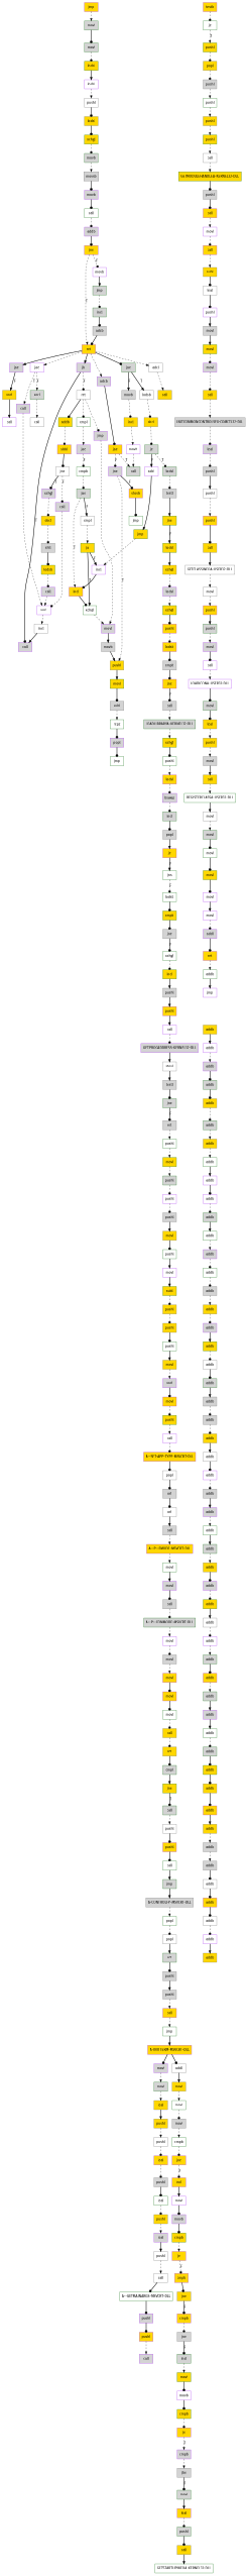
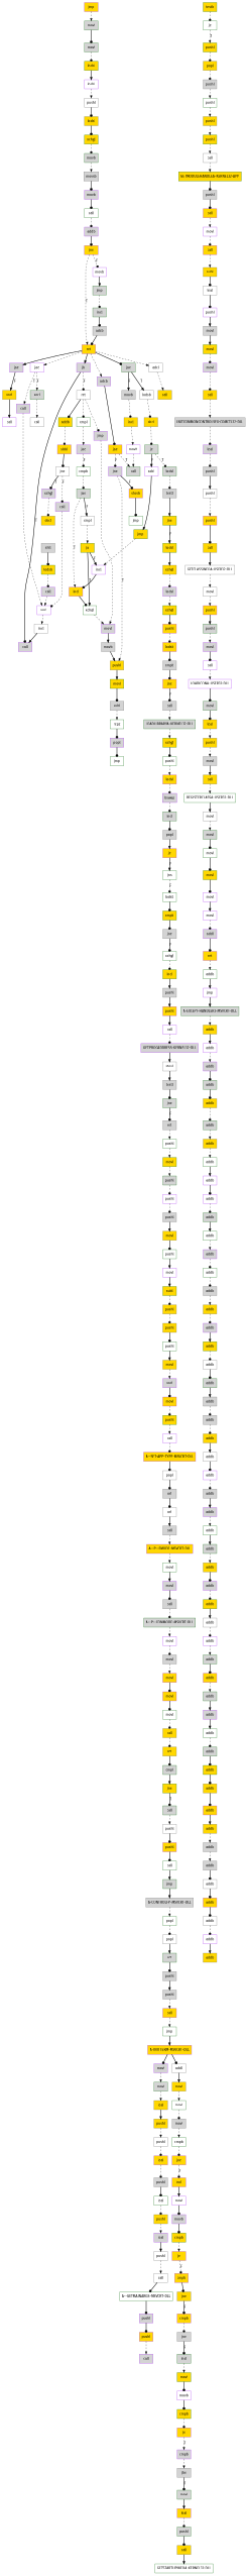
  strict digraph {
    fontname="Fira Sans"
    node [color=purple fillcolor=lightgrey fontname="Fira Sans" shape=rectangle style=filled]
    edge [arrowhead=dot color="#000000" fontname="Fira Sans" style=dashed]
    n1 [fillcolor=gold label=jmp]
    n2 [color=darkgreen label=movl]
    n3 [color=darkgreen label=movl]
    n4 [color=darkgreen fillcolor=gold label=lodsl]
    n5 [fillcolor=white label=lodsl]
    n6 [color=gray40 fillcolor=white label=pushl]
    n7 [color=gray40 fillcolor=gold label=lodsl]
    n8 [color=darkgreen fillcolor=gold label=xchgl]
    n9 [color=darkgreen label=movb]
    n10 [color=gray40 label=movsb]
    n11 [label=movb]
    n12 [color=darkgreen fillcolor=white label=call]
    n13 [label=addb]
    n14 [fillcolor=gold label=jne]
    n15 [fillcolor=white label=movb]
    n16 [fillcolor=gold label=ret]
    n17 [color=darkgreen label=jmp]
    n18 [label=jae]
    n19 [fillcolor=white label=jae]
    n20 [color=darkgreen label=jae]
    n21 [label=adcb]
    n22 [color=gray40 fillcolor=white label=adcl]
    n23 [label=jb]
    n24 [color=darkgreen label=incl]
    n25 [color=gray40 fillcolor=gold label=xorl]
    n26 [color=darkgreen label=xorl]
    n27 [label=call]
    n28 [color=gray40 label=movb]
    n29 [color=gray40 fillcolor=white label=lodsb]
    n30 [fillcolor=gold label=jae]
    n31 [color=gray40 fillcolor=gold label=call]
    n32 [label=call]
    n33 [color=gray40 fillcolor=white label=ret]
    n34 [color=gray40 label=adcb]
    n35 [fillcolor=white label=call]
    n36 [color=gray40 fillcolor=white label=call]
    n37 [fillcolor=white label=xorl]
    n38 [color=gray40 fillcolor=gold label=incl]
    n39 [color=gray40 fillcolor=gold label=shrl]
    n40 [color=darkgreen label=call]
    n41 [label=jne]
    n42 [color=darkgreen fillcolor=gold label=addb]
    n43 [color=darkgreen fillcolor=white label=cmpl]
    n44 [label=jmp]
    n45 [color=gray40 fillcolor=white label=incl]
    n46 [fillcolor=white label=movb]
    n47 [color=darkgreen label=je]
    n48 [color=gray40 fillcolor=gold label=pushl]
    n49 [fillcolor=gold label=stosb]
    n50 [color=darkgreen fillcolor=gold label=movl]
    n51 [color=darkgreen fillcolor=white label=jmp]
    n52 [color=gray40 label=subl]
    n53 [color=darkgreen fillcolor=white label=repz]
    n54 [label=popl]
    n55 [color=darkgreen fillcolor=white label=jmp]
    n56 [fillcolor=white label=adcl]
    n57 [color=darkgreen label=lodsl]
    n58 [color=darkgreen fillcolor=gold label=jmp]
    n59 [color=gray40 label=testl]
    n60 [fillcolor=white label=incl]
    n61 [color=darkgreen fillcolor=gold label=jne]
    n62 [fillcolor=gold label=incl]
    n63 [color=darkgreen fillcolor=white label=xchgl]
    n64 [label=movl]
    n65 [color=gray40 label=movb]
    n66 [fillcolor=gold label=sbbl]
    n67 [label=jae]
    n68 [color=gray40 fillcolor=white label=jne]
    n69 [color=darkgreen fillcolor=white label=cmpb]
    n70 [label=xchgl]
    n71 [label=call]
    n72 [color=gray40 fillcolor=gold label=decl]
    n73 [color=gray40 label=shll]
    n74 [color=darkgreen fillcolor=gold label=lodsb]
    n75 [label=call]
    n76 [color=darkgreen label=jae]
    n77 [color=gray40 fillcolor=white label=cmpl]
    n78 [color=darkgreen fillcolor=gold label=ja]
    n79 [color=darkgreen fillcolor=gold label=lodsl]
    n80 [color=gray40 fillcolor=gold label=xchgl]
    n81 [label=lodsl]
    n82 [color=darkgreen fillcolor=gold label=xchgl]
    n83 [fillcolor=gold label=pushl]
    n84 [fillcolor=gold label=lodsb]
    n85 [color=gray40 label=cmpb]
    n86 [fillcolor=gold label=jne]
    n87 [color=gray40 label=call]
    n88 [color=darkgreen label="LOADLIBRARYA-KERNEL32-DLL"]
    n89 [color=darkgreen fillcolor=gold label=xchgl]
    n90 [color=darkgreen fillcolor=white label=pushl]
    n91 [fillcolor=gold label=lodsl]
    n92 [label=bswap]
    n93 [color=darkgreen label=incl]
    n94 [color=gray40 label=popl]
    n95 [fillcolor=gold label=je]
    n96 [color=darkgreen fillcolor=white label=jns]
    n97 [color=darkgreen fillcolor=white label=lodsb]
    n98 [color=darkgreen fillcolor=gold label=cmpb]
    n99 [color=gray40 label=jne]
    n100 [color=darkgreen fillcolor=white label=xchgl]
    n101 [color=darkgreen fillcolor=gold label=incl]
    n102 [color=gray40 label=pushl]
    n103 [fillcolor=gold label=pushl]
    n104 [fillcolor=white label=call]
    n105 [label="GETPROCADDRESS-KERNEL32-DLL"]
    n106 [color=gray40 fillcolor=white label=stosl]
    n107 [color=gray40 label=testl]
    n108 [color=darkgreen label=jne]
    n109 [color=gray40 label=ret]
    n110 [color=darkgreen fillcolor=white label=pushl]
    n111 [color=darkgreen fillcolor=gold label=movl]
    n112 [color=darkgreen label=pushl]
    n113 [fillcolor=white label=pushl]
    n114 [color=gray40 label=pushl]
    n115 [color=gray40 fillcolor=gold label=movl]
    n116 [color=darkgreen fillcolor=white label=pushl]
    n117 [fillcolor=white label=movl]
    n118 [color=darkgreen fillcolor=gold label=subl]
    n119 [color=gray40 fillcolor=gold label=pushl]
    n120 [color=gray40 fillcolor=gold label=pushl]
    n121 [color=darkgreen fillcolor=white label=pushl]
    n122 [color=gray40 fillcolor=gold label=movl]
    n123 [label=xorl]
    n124 [fillcolor=gold label=movl]
    n125 [color=darkgreen fillcolor=gold label=pushl]
    n126 [fillcolor=white label=call]
    n127 [fillcolor=gold label="A--SET-APP-TYPE-MSVCRT-DLL"]
    n128 [color=gray40 fillcolor=white label=popl]
    n129 [color=gray40 label=orl]
    n130 [color=gray40 fillcolor=white label=orl]
    n131 [color=gray40 label=call]
    n132 [fillcolor=gold label="A--P--FMODE-MSVCRT-DLL"]
    n133 [color=darkgreen fillcolor=white label=movl]
    n134 [label=movl]
    n135 [color=gray40 label=call]
    n136 [color=darkgreen label="A--P--COMMODE-MSVCRT-DLL"]
    n137 [fillcolor=white label=movl]
    n138 [color=gray40 label=movl]
    n139 [fillcolor=gold label=movl]
    n140 [fillcolor=gold label=movl]
    n141 [color=darkgreen fillcolor=white label=movl]
    n142 [color=gray40 fillcolor=gold label=call]
    n143 [color=gray40 fillcolor=gold label=ret]
    n144 [color=darkgreen label=cmpl]
    n145 [color=darkgreen fillcolor=gold label=jne]
    n146 [color=darkgreen label=call]
    n147 [color=gray40 fillcolor=white label=pushl]
    n148 [fillcolor=gold label=pushl]
    n149 [color=darkgreen fillcolor=white label=call]
    n150 [color=darkgreen label=jmp]
    n151 [color=gray40 label="A-CONTROLFP-MSVCRT-DLL"]
    n152 [color=darkgreen fillcolor=white label=popl]
    n153 [color=gray40 fillcolor=white label=popl]
    n154 [color=darkgreen label=ret]
    n155 [color=gray40 label=pushl]
    n156 [color=gray40 label=pushl]
    n157 [fillcolor=gold label=call]
    n158 [color=darkgreen fillcolor=white label=jmp]
    n159 [fillcolor=gold label="A-INITTERM-MSVCRT-DLL"]
    n160 [label=movl]
    n161 [color=gray40 fillcolor=white label=addl]
    n162 [color=darkgreen label=movl]
    n163 [color=gray40 fillcolor=gold label=movl]
    n164 [color=gray40 fillcolor=gold label=leal]
    n165 [color=darkgreen fillcolor=white label=movl]
    n166 [color=gray40 fillcolor=gold label=pushl]
    n167 [color=gray40 fillcolor=white label=pushl]
    n168 [fillcolor=gold label=leal]
    n169 [color=gray40 label=pushl]
    n170 [color=darkgreen fillcolor=white label=leal]
    n171 [color=gray40 fillcolor=gold label=pushl]
    n172 [label=leal]
    n173 [color=gray40 fillcolor=white label=pushl]
    n174 [color=gray40 fillcolor=white label=call]
    n175 [color=darkgreen fillcolor=white label="A--GETMAINARGS-MSVCRT-DLL"]
    n176 [label=pushl]
    n177 [fillcolor=gold label=pushl]
    n178 [label=call]
    n179 [color=gray40 label=movl]
    n180 [color=darkgreen fillcolor=white label=cmpb]
    n181 [fillcolor=gold label=jne]
    n182 [fillcolor=gold label=incl]
    n183 [fillcolor=white label=movl]
    n184 [label=movb]
    n185 [color=darkgreen fillcolor=gold label=cmpb]
    n186 [fillcolor=gold label=je]
    n187 [fillcolor=gold label=cmpb]
    n188 [color=gray40 fillcolor=gold label=jne]
    n189 [fillcolor=gold label=cmpb]
    n190 [color=gray40 label=jne]
    n191 [color=darkgreen label=incl]
    n192 [color=darkgreen fillcolor=gold label=movl]
    n193 [fillcolor=white label=movb]
    n194 [color=darkgreen fillcolor=gold label=cmpb]
    n195 [fillcolor=gold label=je]
    n196 [label=cmpb]
    n197 [color=gray40 label=jbe]
    n198 [color=darkgreen label=movl]
    n199 [fillcolor=gold label=leal]
    n200 [color=darkgreen label=pushl]
    n201 [color=gray40 fillcolor=gold label=call]
    n202 [color=darkgreen fillcolor=white label="GETSTARTUPINFOA-KERNEL32-DLL"]
-   n203 [fillcolor=gold label=testb]
+   n203 [color=darkgreen fillcolor=gold label=testb]
    n204 [color=darkgreen fillcolor=white label=je]
    n205 [color=darkgreen fillcolor=gold label=pushl]
    n206 [color=gray40 fillcolor=gold label=popl]
    n207 [color=gray40 label=pushl]
    n208 [color=darkgreen fillcolor=white label=pushl]
    n209 [color=gray40 fillcolor=gold label=pushl]
    n210 [color=darkgreen fillcolor=gold label=pushl]
    n211 [color=gray40 fillcolor=white label=call]
-   n212 [color=darkgreen fillcolor=gold label="GETMODULEHANDLEA-KERNEL32-DLL"]
+   n212 [color=darkgreen fillcolor=gold label="GETMODULEHANDLEA-KERNEL32-APP"]
    n213 [color=gray40 label=pushl]
    n214 [fillcolor=gold label=call]
    n215 [fillcolor=white label=movl]
    n216 [fillcolor=gold label=call]
    n217 [color=gray40 fillcolor=gold label=subl]
    n218 [color=gray40 fillcolor=white label=leal]
    n219 [fillcolor=white label=pushl]
    n220 [color=gray40 label=movl]
    n221 [color=darkgreen fillcolor=gold label=movl]
    n222 [label=movl]
    n223 [color=gray40 fillcolor=gold label=call]
    n224 [color=gray40 label="INITCOMMONCONTROLSEX-COMCTL32-DLL"]
    n225 [label=leal]
    n226 [color=gray40 label=pushl]
    n227 [color=gray40 fillcolor=white label=pushl]
    n228 [fillcolor=gold label=pushl]
    n229 [color=gray40 fillcolor=gold label=call]
    n230 [color=gray40 fillcolor=white label="GETCLASSINFOA-USER32-DLL"]
    n231 [color=gray40 fillcolor=white label=movl]
    n232 [fillcolor=gold label=pushl]
    n233 [color=darkgreen label=pushl]
    n234 [label=movl]
    n235 [fillcolor=white label=call]
    n236 [fillcolor=white label="LOADICONA-USER32-DLL"]
    n237 [color=darkgreen label=movl]
    n238 [color=gray40 fillcolor=gold label=leal]
    n239 [color=gray40 fillcolor=gold label=pushl]
    n240 [color=gray40 label=movl]
    n241 [color=gray40 fillcolor=gold label=call]
    n242 [color=darkgreen fillcolor=white label="REGISTERCLASSA-USER32-DLL"]
    n243 [color=gray40 fillcolor=white label=movl]
    n244 [color=darkgreen label=movl]
    n245 [color=darkgreen fillcolor=white label=movl]
    n246 [color=darkgreen fillcolor=gold label=movl]
    n247 [fillcolor=white label=movl]
    n248 [fillcolor=white label=movl]
    n249 [label=addl]
    n250 [fillcolor=gold label=ret]
    n251 [color=darkgreen fillcolor=white label=addb]
    n252 [fillcolor=white label=jmp]
+   n253 [color=darkgreen label="A-EXCEPT-HANDLER3-MSVCRT-DLL"]
    n254 [color=gray40 fillcolor=gold label=addb]
    n255 [fillcolor=white label=addb]
    n256 [label=addb]
    n257 [color=darkgreen label=addb]
    n258 [color=gray40 fillcolor=gold label=addb]
    n259 [color=darkgreen label=addb]
    n260 [color=gray40 fillcolor=gold label=addb]
    n261 [color=darkgreen fillcolor=white label=addb]
    n262 [fillcolor=white label=addb]
    n263 [fillcolor=white label=addb]
    n264 [color=darkgreen label=addb]
    n265 [color=darkgreen fillcolor=white label=addb]
    n266 [label=addb]
    n267 [color=darkgreen fillcolor=white label=addb]
    n268 [color=gray40 label=addb]
    n269 [color=gray40 fillcolor=gold label=addb]
    n270 [label=addb]
    n271 [color=darkgreen fillcolor=gold label=addb]
    n272 [color=gray40 fillcolor=white label=addb]
    n273 [color=darkgreen label=addb]
    n274 [color=gray40 label=addb]
    n275 [color=gray40 label=addb]
    n276 [color=gray40 fillcolor=gold label=addb]
    n277 [color=gray40 fillcolor=white label=addb]
    n278 [fillcolor=white label=addb]
    n279 [color=gray40 label=addb]
    n280 [label=addb]
    n281 [color=darkgreen fillcolor=white label=addb]
    n282 [color=darkgreen label=addb]
    n283 [color=gray40 fillcolor=gold label=addb]
    n284 [label=addb]
    n285 [color=darkgreen fillcolor=gold label=addb]
    n286 [color=gray40 fillcolor=white label=addb]
    n287 [fillcolor=white label=addb]
    n288 [color=darkgreen label=addb]
    n289 [fillcolor=gold label=addb]
    n290 [color=darkgreen label=addb]
    n291 [label=addb]
    n292 [color=darkgreen fillcolor=white label=addb]
    n293 [color=darkgreen label=addb]
    n294 [color=darkgreen fillcolor=gold label=addb]
    n295 [color=gray40 fillcolor=gold label=addb]
    n296 [fillcolor=gold label=addb]
    n297 [color=gray40 fillcolor=gold label=addb]
    n298 [color=gray40 label=addb]
    n299 [color=gray40 label=addb]
    n300 [color=gray40 fillcolor=white label=addb]
    n301 [fillcolor=gold label=addb]
    n302 [color=gray40 fillcolor=white label=addb]
    n303 [fillcolor=white label=addb]
    n304 [color=gray40 fillcolor=gold label=addb]
    n1 -> n2 [arrowhead=normal]
    n2 -> n3 [style=bold]
    n3 -> n4
    n4 -> n5 [arrowhead=normal style=bold]
    n5 -> n6 [arrowhead=normal]
    n6 -> n7 [style=bold]
    n7 -> n8 [style=bold]
    n8 -> n9
    n9 -> n10 [arrowhead=normal]
    n10 -> n11 [style=bold]
    n11 -> n12 [style=bold]
    n12 -> n13
    n13 -> n14 [style=bold]
    n14 -> n15 [label=F]
    n14 -> n16 [arrowhead=normal label=T]
    n15 -> n17 [arrowhead=normal style=bold]
    n16 -> n18 [arrowhead=normal style=bold]
    n16 -> n19 [arrowhead=normal]
    n16 -> n20 [style=bold]
    n16 -> n21 [arrowhead=normal]
    n16 -> n22 [arrowhead=normal]
    n16 -> n23 [arrowhead=normal style=bold]
    n17 -> n24
    n18 -> n25 [arrowhead=normal label=F style=bold]
    n19 -> n26 [arrowhead=normal label=F]
    n19 -> n27 [arrowhead=normal label=T]
    n20 -> n28 [arrowhead=normal label=F style=bold]
    n20 -> n29 [arrowhead=normal label=T style=bold]
    n21 -> n30 [style=bold]
    n22 -> n31 [arrowhead=normal]
    n23 -> n32 [label=T style=bold]
    n23 -> n33 [label=F]
    n24 -> n34 [style=bold]
    n25 -> n35 [arrowhead=normal style=bold]
    n26 -> n36 [arrowhead=normal]
    n27 -> n37 [arrowhead=normal]
    n28 -> n38
    n29 -> n39
    n30 -> n40 [arrowhead=normal label=T]
    n30 -> n41 [label=F]
    n33 -> n42 [style=bold]
    n33 -> n43
    n33 -> n44
    n34 -> n16 [style=bold]
    n37 -> n45 [arrowhead=normal]
    n38 -> n46 [arrowhead=normal]
    n39 -> n47
    n41 -> n48 [arrowhead=normal label=T]
    n41 -> n49 [label=F style=bold]
    n42 -> n66
    n43 -> n67 [arrowhead=normal]
    n44 -> n64 [arrowhead=normal]
    n45 -> n32 [arrowhead=normal style=bold]
    n46 -> n40 [arrowhead=normal]
    n47 -> n56 [arrowhead=normal label=F style=bold]
    n47 -> n57 [label=T]
    n48 -> n50 [arrowhead=normal style=bold]
    n49 -> n51 [style=bold]
    n50 -> n52 [style=bold]
    n52 -> n53 [arrowhead=normal]
    n53 -> n54 [style=bold]
    n54 -> n55 [style=bold]
    n56 -> n58 [arrowhead=normal style=bold]
    n57 -> n59
    n58 -> n60 [arrowhead=normal]
    n59 -> n61 [arrowhead=normal style=bold]
    n60 -> n62 [style=bold]
    n61 -> n79 [arrowhead=normal label=F style=bold]
    n62 -> n63 [style=bold]
    n63 -> n64 [arrowhead=normal]
    n64 -> n65 [arrowhead=normal style=bold]
    n65 -> n48 [arrowhead=normal style=bold]
    n66 -> n68 [style=bold]
    n67 -> n69 [label=F]
    n68 -> n70 [label=T style=bold]
    n68 -> n71 [label=F]
    n69 -> n76
    n70 -> n72
    n71 -> n37
-   n72 -> n73
    n73 -> n74 [style=bold]
    n74 -> n75
    n75 -> n37 [arrowhead=normal]
    n76 -> n62 [arrowhead=normal label=T]
    n76 -> n77 [arrowhead=normal label=F style=bold]
    n77 -> n78 [arrowhead=normal]
    n78 -> n60 [arrowhead=normal label=F style=bold]
    n78 -> n63 [arrowhead=normal label=T style=bold]
    n79 -> n80 [arrowhead=normal style=bold]
    n80 -> n81
    n81 -> n82 [arrowhead=normal]
    n82 -> n83 [style=bold]
    n83 -> n84
    n84 -> n85 [style=bold]
    n85 -> n86 [style=bold]
    n86 -> n87 [label=F style=bold]
    n87 -> n88 [arrowhead=normal]
    n88 -> n89 [arrowhead=normal]
    n89 -> n90 [style=bold]
    n90 -> n91 [arrowhead=normal]
    n91 -> n92
    n92 -> n93
    n93 -> n94 [style=bold]
    n94 -> n95 [arrowhead=normal style=bold]
    n95 -> n96 [arrowhead=normal label=F style=bold]
    n96 -> n97 [label=F]
    n97 -> n98 [style=bold]
    n98 -> n99 [style=bold]
    n99 -> n100 [label=F style=bold]
    n100 -> n101
    n101 -> n102 [arrowhead=normal style=bold]
    n102 -> n103 [arrowhead=normal style=bold]
    n103 -> n104 [arrowhead=normal style=bold]
    n104 -> n105
    n105 -> n106 [arrowhead=normal style=bold]
    n106 -> n107 [arrowhead=normal style=bold]
    n107 -> n108 [style=bold]
    n108 -> n109 [label=F style=bold]
    n109 -> n110 [arrowhead=normal]
    n110 -> n111 [arrowhead=normal]
    n111 -> n112 [arrowhead=normal]
    n112 -> n113
    n113 -> n114
    n114 -> n115 [arrowhead=normal style=bold]
    n115 -> n116 [style=bold]
    n116 -> n117 [arrowhead=normal style=bold]
    n117 -> n118 [arrowhead=normal style=bold]
    n118 -> n119
    n119 -> n120
    n120 -> n121 [style=bold]
    n121 -> n122 [arrowhead=normal style=bold]
    n122 -> n123 [arrowhead=normal]
    n123 -> n124 [style=bold]
    n124 -> n125
    n125 -> n126 [arrowhead=normal]
    n126 -> n127
    n127 -> n128 [style=bold]
    n128 -> n129 [style=bold]
    n129 -> n130 [style=bold]
    n130 -> n131 [arrowhead=normal style=bold]
    n131 -> n132 [arrowhead=normal]
    n132 -> n133 [arrowhead=normal]
    n133 -> n134 [arrowhead=normal style=bold]
    n134 -> n135 [style=bold]
    n135 -> n136
    n136 -> n137 [arrowhead=normal]
    n137 -> n138
    n138 -> n139 [arrowhead=normal]
    n139 -> n140 [style=bold]
    n140 -> n141 [style=bold]
    n141 -> n142
    n142 -> n143
    n143 -> n144 [style=bold]
    n144 -> n145 [arrowhead=normal style=bold]
    n145 -> n146 [label=T style=bold]
    n146 -> n147 [arrowhead=normal]
    n147 -> n148 [style=bold]
    n148 -> n149 [style=bold]
    n149 -> n150 [arrowhead=normal style=bold]
    n150 -> n151 [arrowhead=normal style=bold]
    n151 -> n152 [arrowhead=normal]
    n152 -> n153
    n153 -> n154 [arrowhead=normal style=bold]
    n154 -> n155 [style=bold]
    n155 -> n156 [arrowhead=normal style=bold]
    n156 -> n157 [arrowhead=normal]
    n157 -> n158 [arrowhead=normal]
    n158 -> n159 [arrowhead=normal style=bold]
    n159 -> n160 [style=bold]
    n159 -> n161 [style=bold]
    n160 -> n162 [arrowhead=normal]
    n161 -> n163 [arrowhead=normal style=bold]
    n162 -> n164 [arrowhead=normal]
    n163 -> n165 [arrowhead=normal]
    n164 -> n166 [arrowhead=normal style=bold]
    n165 -> n179
    n166 -> n167 [arrowhead=normal]
    n167 -> n168
    n168 -> n169
    n169 -> n170 [style=bold]
    n170 -> n171
    n171 -> n172 [arrowhead=normal]
    n172 -> n173 [arrowhead=normal style=bold]
    n173 -> n174 [arrowhead=normal]
    n174 -> n175 [style=bold]
    n175 -> n176 [style=bold]
    n176 -> n177 [style=bold]
    n177 -> n178 [arrowhead=normal]
    n179 -> n180 [arrowhead=normal]
    n180 -> n181
    n181 -> n182 [label=F]
    n182 -> n183 [arrowhead=normal style=bold]
    n183 -> n184 [style=bold]
    n184 -> n185 [style=bold]
    n185 -> n186 [arrowhead=normal]
    n186 -> n187 [label=F]
    n187 -> n188 [style=bold]
    n188 -> n189 [label=F style=bold]
    n189 -> n190
    n190 -> n191 [label=F style=bold]
    n191 -> n192 [arrowhead=normal]
    n192 -> n193 [style=bold]
    n193 -> n194 [style=bold]
    n194 -> n195
    n195 -> n196 [arrowhead=normal label=F]
    n196 -> n197 [arrowhead=normal]
    n197 -> n198 [label=F style=bold]
    n198 -> n199 [arrowhead=normal style=bold]
    n199 -> n200
    n200 -> n201 [style=bold]
    n201 -> n202 [arrowhead=normal style=bold]
    n203 -> n204
    n204 -> n205 [arrowhead=normal label=T]
    n205 -> n206
    n206 -> n207
    n207 -> n208 [arrowhead=normal]
    n208 -> n209 [arrowhead=normal]
    n209 -> n210 [arrowhead=normal]
    n210 -> n211 [arrowhead=normal]
    n211 -> n212 [arrowhead=normal]
    n212 -> n213 [style=bold]
    n213 -> n214 [style=bold]
    n214 -> n215 [arrowhead=normal]
    n215 -> n216
    n216 -> n217 [arrowhead=normal]
    n217 -> n218 [style=bold]
    n218 -> n219 [style=bold]
    n219 -> n220 [arrowhead=normal style=bold]
    n220 -> n221 [arrowhead=normal style=bold]
    n221 -> n222
    n222 -> n223
    n223 -> n224 [arrowhead=normal]
    n224 -> n225
    n225 -> n226
    n226 -> n227 [arrowhead=normal style=bold]
    n227 -> n228 [arrowhead=normal]
    n228 -> n229 [style=bold]
    n229 -> n230 [arrowhead=normal style=bold]
    n230 -> n231 [arrowhead=normal]
    n231 -> n232 [arrowhead=normal]
    n232 -> n233 [arrowhead=normal style=bold]
    n233 -> n234 [arrowhead=normal]
    n234 -> n235 [style=bold]
    n235 -> n236 [arrowhead=normal]
    n236 -> n237 [style=bold]
    n237 -> n238 [style=bold]
    n238 -> n239 [arrowhead=normal]
    n239 -> n240 [arrowhead=normal]
    n240 -> n241 [arrowhead=normal style=bold]
    n241 -> n242 [arrowhead=normal]
    n242 -> n243 [arrowhead=normal style=bold]
    n243 -> n244 [arrowhead=normal]
    n244 -> n245 [style=bold]
    n245 -> n246 [style=bold]
    n246 -> n247 [style=bold]
    n247 -> n248 [arrowhead=normal style=bold]
    n248 -> n249
    n249 -> n250 [style=bold]
    n250 -> n251 [arrowhead=normal]
    n251 -> n252 [arrowhead=normal style=bold]
+   n252 -> n253 [arrowhead=normal style=bold]
+   n253 -> n254 [arrowhead=normal]
    n254 -> n255 [arrowhead=normal style=bold]
    n255 -> n256 [arrowhead=normal]
    n256 -> n257 [style=bold]
    n257 -> n258 [style=bold]
    n258 -> n259
    n259 -> n260 [arrowhead=normal]
    n260 -> n261 [arrowhead=normal]
    n261 -> n262 [arrowhead=normal style=bold]
    n262 -> n263 [style=bold]
    n263 -> n264
    n264 -> n265 [arrowhead=normal style=bold]
    n265 -> n266 [arrowhead=normal]
    n266 -> n267
    n267 -> n268
    n268 -> n269 [arrowhead=normal]
    n269 -> n270
    n270 -> n271 [arrowhead=normal style=bold]
    n271 -> n272
    n272 -> n273 [style=bold]
    n273 -> n274 [arrowhead=normal style=bold]
    n274 -> n275
    n275 -> n276
    n276 -> n277 [arrowhead=normal style=bold]
    n277 -> n278 [style=bold]
    n278 -> n279
    n279 -> n280 [arrowhead=normal style=bold]
    n280 -> n281 [arrowhead=normal]
    n281 -> n282 [arrowhead=normal style=bold]
    n282 -> n283 [arrowhead=normal]
    n283 -> n284 [style=bold]
    n284 -> n285
    n285 -> n286 [arrowhead=normal style=bold]
    n286 -> n287
    n287 -> n288 [arrowhead=normal]
    n288 -> n289 [style=bold]
    n289 -> n290 [arrowhead=normal]
    n290 -> n291 [arrowhead=normal style=bold]
    n291 -> n292 [arrowhead=normal style=bold]
    n292 -> n293
    n293 -> n294 [style=bold]
    n294 -> n295 [style=bold]
    n295 -> n296 [style=bold]
    n296 -> n297 [arrowhead=normal style=bold]
    n297 -> n298 [arrowhead=normal]
    n298 -> n299 [arrowhead=normal]
    n299 -> n300 [style=bold]
    n300 -> n301 [style=bold]
    n301 -> n302 [style=bold]
    n302 -> n303
    n303 -> n304 [arrowhead=normal style=bold]
  }
